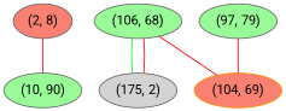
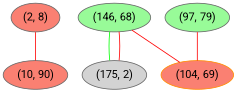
  graph {
    fontname=Roboto
    node [color=gray40 fillcolor=palegreen fontname=Roboto style=filled]
    edge [color=red fontname=Roboto weight=1]
-   "(10, 90)"
+   "(10, 90)" [fillcolor=salmon]
    "(2, 8)" [fillcolor=salmon]
-   "(106, 68)"
+   "(106, 68)" [label="(146, 68)"]
    "(175, 2)" [fillcolor=lightgrey]
    "(104, 69)" [color=darkorange fillcolor=salmon]
    "(97, 79)"
    "(2, 8)" -- "(10, 90)"
    "(106, 68)" -- "(175, 2)" [color=green weight=2]
    "(106, 68)" -- "(175, 2)"
    "(106, 68)" -- "(104, 69)"
    "(97, 79)" -- "(104, 69)"
  }
